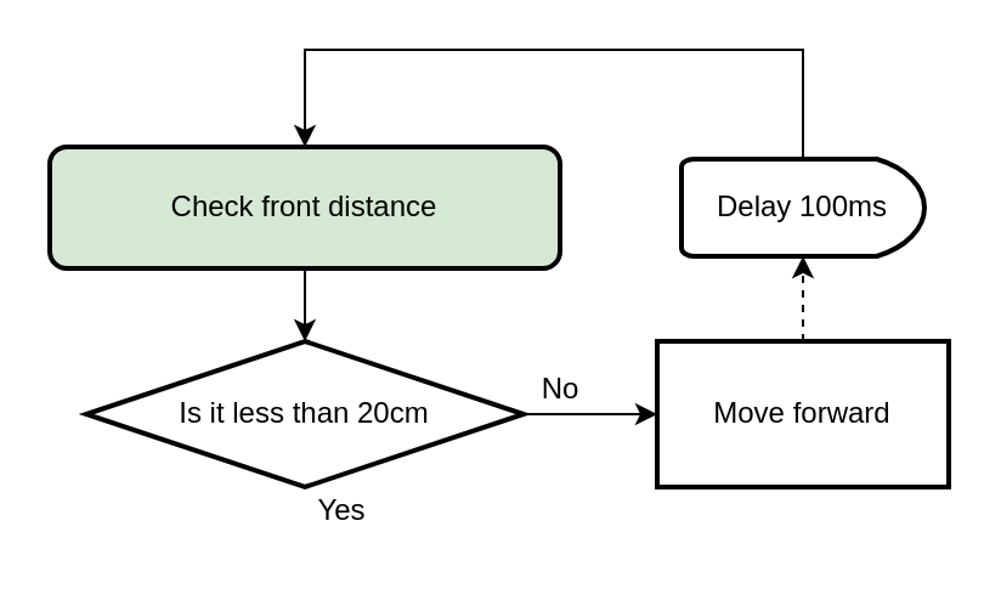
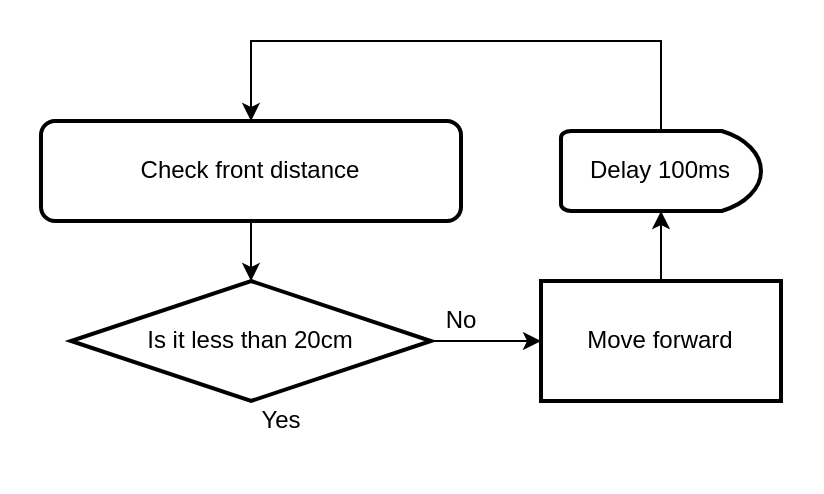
  <mxCell id="0" />
  <mxCell id="1" parent="0" />
  <mxCell id="2" style="edgeStyle=orthogonalEdgeStyle;rounded=0;orthogonalLoop=1;jettySize=auto;html=1;exitX=0.5;exitY=1;exitDx=0;exitDy=0;" edge="1" parent="1" source="3" target="5"><mxGeometry relative="1" as="geometry" /></mxCell>
- <mxCell id="3" value="Check front distance" style="rounded=1;whiteSpace=wrap;html=1;absoluteArcSize=1;arcSize=14;strokeWidth=2;fillColor=#d5e8d4;" vertex="1" parent="1"><mxGeometry x="20" y="60" width="210" height="50" as="geometry" /></mxCell>
+ <mxCell id="3" value="Check front distance" style="rounded=1;whiteSpace=wrap;html=1;absoluteArcSize=1;arcSize=14;strokeWidth=2;" vertex="1" parent="1"><mxGeometry x="20" y="60" width="210" height="50" as="geometry" /></mxCell>
  <mxCell id="4" value="" style="edgeStyle=orthogonalEdgeStyle;rounded=0;orthogonalLoop=1;jettySize=auto;html=1;" edge="1" parent="1" source="5" target="8"><mxGeometry relative="1" as="geometry" /></mxCell>
  <mxCell id="5" value="Is it less than 20cm" style="strokeWidth=2;html=1;shape=mxgraph.flowchart.decision;whiteSpace=wrap;" vertex="1" parent="1"><mxGeometry x="35" y="140" width="180" height="60" as="geometry" /></mxCell>
  <mxCell id="6" value="Yes" style="text;html=1;align=center;verticalAlign=middle;resizable=0;points=[];autosize=1;strokeColor=none;fillColor=none;" vertex="1" parent="1"><mxGeometry x="120" y="195" width="40" height="30" as="geometry" /></mxCell>
- <mxCell id="7" style="edgeStyle=orthogonalEdgeStyle;rounded=0;orthogonalLoop=1;jettySize=auto;html=1;exitX=0.5;exitY=0;exitDx=0;exitDy=0;entryX=0.5;entryY=1;entryDx=0;entryDy=0;entryPerimeter=0;dashed=1;" edge="1" parent="1" source="8" target="11"><mxGeometry relative="1" as="geometry" /></mxCell>
+ <mxCell id="7" style="edgeStyle=orthogonalEdgeStyle;rounded=0;orthogonalLoop=1;jettySize=auto;html=1;exitX=0.5;exitY=0;exitDx=0;exitDy=0;entryX=0.5;entryY=1;entryDx=0;entryDy=0;entryPerimeter=0;" edge="1" parent="1" source="8" target="11"><mxGeometry relative="1" as="geometry" /></mxCell>
  <mxCell id="8" value="Move forward" style="whiteSpace=wrap;html=1;strokeWidth=2;" vertex="1" parent="1"><mxGeometry x="270" y="140" width="120" height="60" as="geometry" /></mxCell>
  <mxCell id="9" value="No" style="text;html=1;align=center;verticalAlign=middle;resizable=0;points=[];autosize=1;strokeColor=none;fillColor=none;" vertex="1" parent="1"><mxGeometry x="210" y="145" width="40" height="30" as="geometry" /></mxCell>
  <mxCell id="10" style="edgeStyle=orthogonalEdgeStyle;rounded=0;orthogonalLoop=1;jettySize=auto;html=1;exitX=0.5;exitY=0;exitDx=0;exitDy=0;exitPerimeter=0;entryX=0.5;entryY=0;entryDx=0;entryDy=0;" edge="1" parent="1" source="11" target="3"><mxGeometry relative="1" as="geometry"><Array as="points"><mxPoint x="330" y="20" /><mxPoint x="125" y="20" /></Array></mxGeometry></mxCell>
  <mxCell id="11" value="Delay 100ms" style="strokeWidth=2;html=1;shape=mxgraph.flowchart.delay;whiteSpace=wrap;" vertex="1" parent="1"><mxGeometry x="280" y="65" width="100" height="40" as="geometry" /></mxCell>
